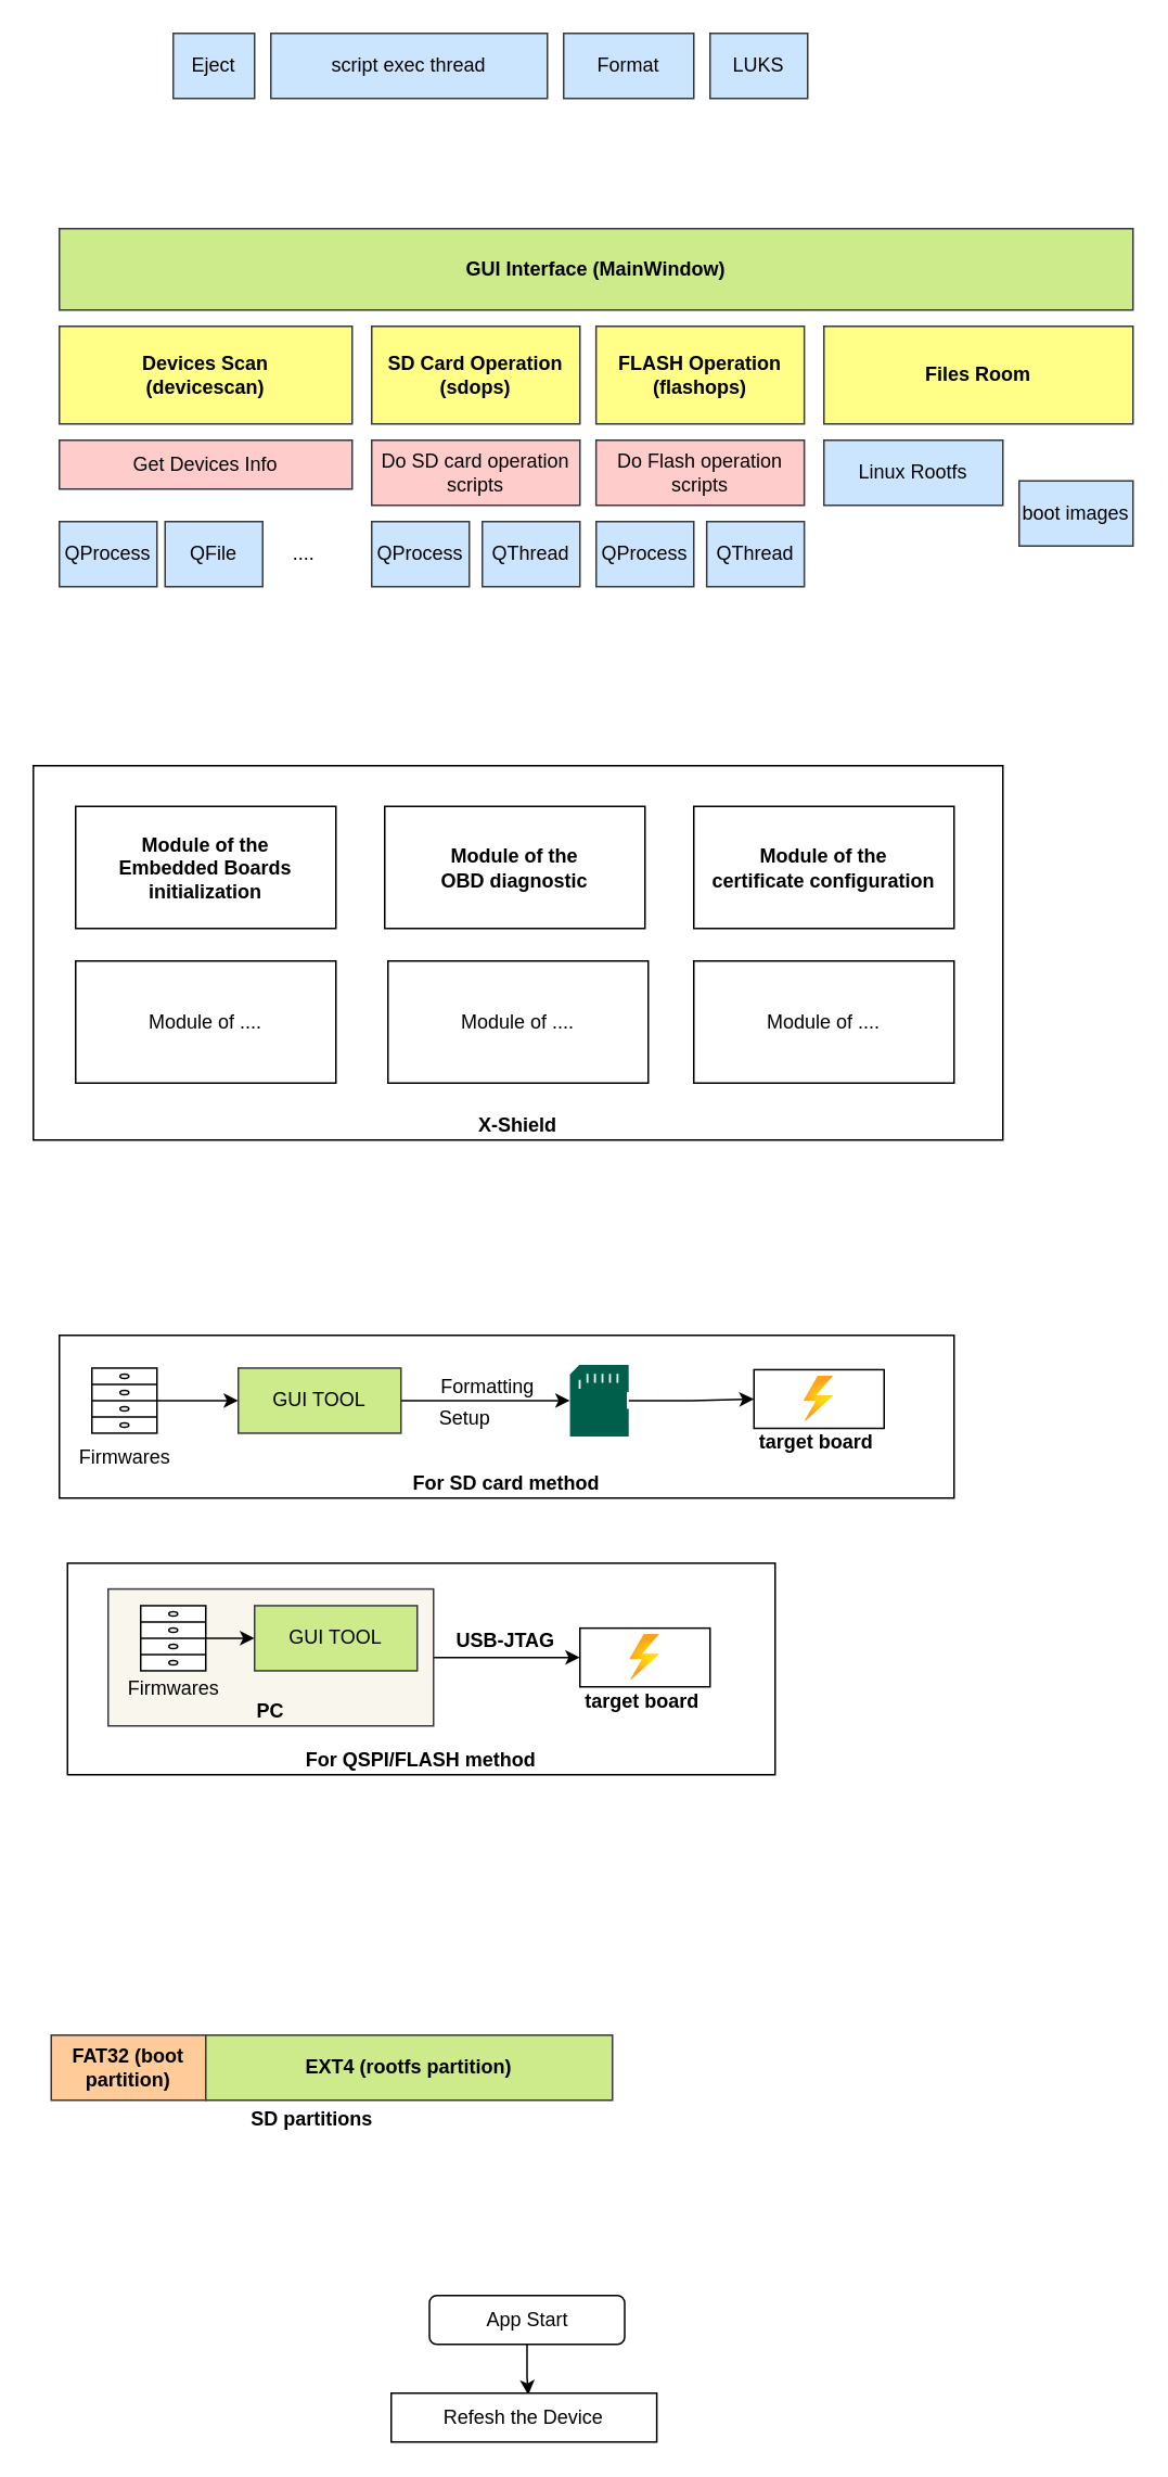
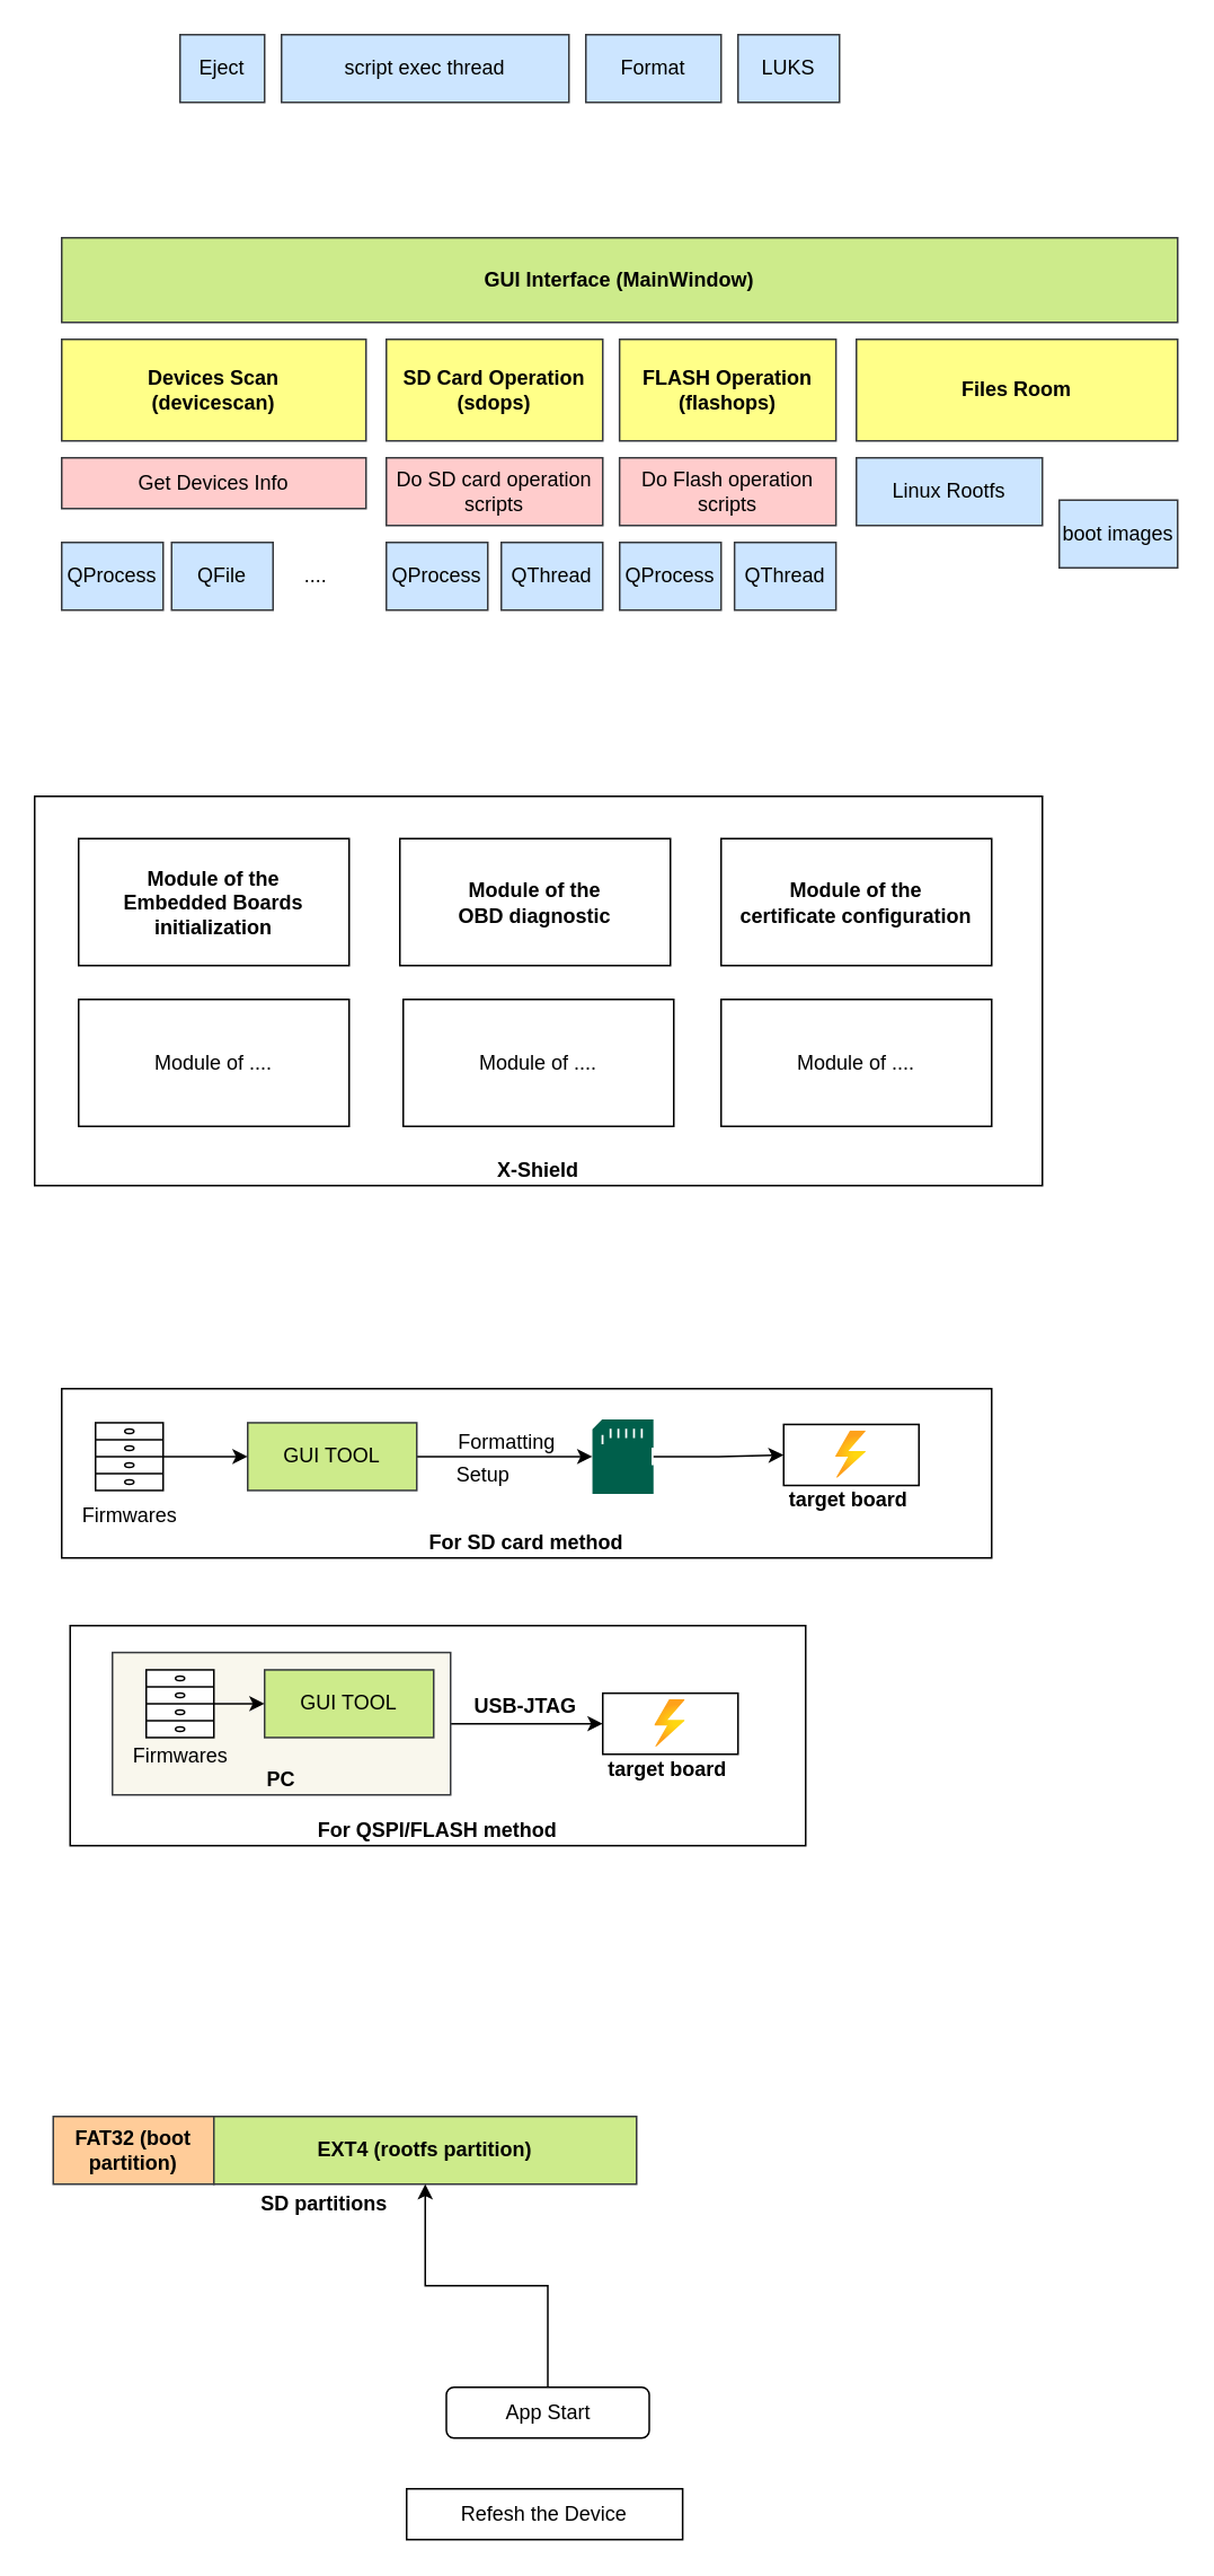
  <mxCell id="0" />
  <mxCell id="1" parent="0" />
  <mxCell id="2" value="For SD card method" style="rounded=0;whiteSpace=wrap;html=1;fontStyle=1;verticalAlign=bottom;" vertex="1" parent="1"><mxGeometry x="36" y="820" width="550" height="100" as="geometry" /></mxCell>
  <mxCell id="3" value="GUI Interface (MainWindow)" style="rounded=0;whiteSpace=wrap;html=1;fillColor=#cdeb8b;strokeColor=#36393d;fontStyle=1" vertex="1" parent="1"><mxGeometry x="36" y="140" width="660" height="50" as="geometry" /></mxCell>
  <mxCell id="4" value="Devices Scan&lt;br&gt;(devicescan)" style="rounded=0;whiteSpace=wrap;html=1;fillColor=#ffff88;strokeColor=#36393d;fontStyle=1" vertex="1" parent="1"><mxGeometry x="36" y="200" width="180" height="60" as="geometry" /></mxCell>
  <mxCell id="5" value="Files Room" style="rounded=0;whiteSpace=wrap;html=1;fillColor=#ffff88;strokeColor=#36393d;fontStyle=1" vertex="1" parent="1"><mxGeometry x="506" y="200" width="190" height="60" as="geometry" /></mxCell>
  <mxCell id="6" value="QProcess" style="rounded=0;whiteSpace=wrap;html=1;flipV=0;flipH=0;fillColor=#cce5ff;strokeColor=#36393d;" vertex="1" parent="1"><mxGeometry x="36" y="320" width="60" height="40" as="geometry" /></mxCell>
  <mxCell id="7" value="Eject" style="rounded=0;whiteSpace=wrap;html=1;flipV=0;flipH=0;fillColor=#cce5ff;strokeColor=#36393d;" vertex="1" parent="1"><mxGeometry x="106" y="20" width="50" height="40" as="geometry" /></mxCell>
  <mxCell id="8" value="script exec thread" style="rounded=0;whiteSpace=wrap;html=1;flipV=0;flipH=0;fillColor=#cce5ff;strokeColor=#36393d;" vertex="1" parent="1"><mxGeometry x="166" y="20" width="170" height="40" as="geometry" /></mxCell>
  <mxCell id="9" value="Format" style="rounded=0;whiteSpace=wrap;html=1;flipV=0;flipH=0;fillColor=#cce5ff;strokeColor=#36393d;" vertex="1" parent="1"><mxGeometry x="346" y="20" width="80" height="40" as="geometry" /></mxCell>
  <mxCell id="10" value="LUKS" style="rounded=0;whiteSpace=wrap;html=1;flipV=0;flipH=0;fillColor=#cce5ff;strokeColor=#36393d;" vertex="1" parent="1"><mxGeometry x="436" y="20" width="60" height="40" as="geometry" /></mxCell>
  <mxCell id="11" value="Linux Rootfs" style="rounded=0;whiteSpace=wrap;html=1;flipV=0;flipH=0;fillColor=#cce5ff;strokeColor=#36393d;" vertex="1" parent="1"><mxGeometry x="506" y="270" width="110" height="40" as="geometry" /></mxCell>
  <mxCell id="12" value="boot images" style="rounded=0;whiteSpace=wrap;html=1;flipV=0;flipH=0;fillColor=#cce5ff;strokeColor=#36393d;" vertex="1" parent="1"><mxGeometry x="626" y="295" width="70" height="40" as="geometry" /></mxCell>
  <mxCell id="13" value="X-Shield" style="rounded=0;whiteSpace=wrap;html=1;fontStyle=1;verticalAlign=bottom;" vertex="1" parent="1"><mxGeometry x="20" y="470" width="596" height="230" as="geometry" /></mxCell>
  <mxCell id="14" value="Module of the&lt;br&gt;Embedded Boards initialization" style="rounded=0;whiteSpace=wrap;html=1;fontStyle=1" vertex="1" parent="1"><mxGeometry x="46" y="495" width="160" height="75" as="geometry" /></mxCell>
  <mxCell id="15" value="Module of the&lt;br&gt;OBD diagnostic" style="rounded=0;whiteSpace=wrap;html=1;fontStyle=1" vertex="1" parent="1"><mxGeometry x="236" y="495" width="160" height="75" as="geometry" /></mxCell>
  <mxCell id="16" value="Module of the&lt;br&gt;certificate configuration" style="rounded=0;whiteSpace=wrap;html=1;fontStyle=1" vertex="1" parent="1"><mxGeometry x="426" y="495" width="160" height="75" as="geometry" /></mxCell>
  <mxCell id="17" value="Module of ...." style="rounded=0;whiteSpace=wrap;html=1;" vertex="1" parent="1"><mxGeometry x="46" y="590" width="160" height="75" as="geometry" /></mxCell>
  <mxCell id="18" value="Module of ...." style="rounded=0;whiteSpace=wrap;html=1;" vertex="1" parent="1"><mxGeometry x="238" y="590" width="160" height="75" as="geometry" /></mxCell>
  <mxCell id="19" value="Module of ...." style="rounded=0;whiteSpace=wrap;html=1;" vertex="1" parent="1"><mxGeometry x="426" y="590" width="160" height="75" as="geometry" /></mxCell>
  <mxCell id="20" style="edgeStyle=orthogonalEdgeStyle;rounded=0;orthogonalLoop=1;jettySize=auto;html=1;" edge="1" parent="1" source="21" target="42"><mxGeometry relative="1" as="geometry" /></mxCell>
  <mxCell id="21" value="" style="sketch=0;pointerEvents=1;shadow=0;dashed=0;html=1;strokeColor=none;fillColor=#005F4B;labelPosition=center;verticalLabelPosition=bottom;verticalAlign=top;align=center;outlineConnect=0;shape=mxgraph.veeam2.sd_card;" vertex="1" parent="1"><mxGeometry x="349.86" y="838.13" width="36.14" height="44" as="geometry" /></mxCell>
  <mxCell id="22" style="edgeStyle=orthogonalEdgeStyle;rounded=0;orthogonalLoop=1;jettySize=auto;html=1;" edge="1" parent="1" source="23" target="21"><mxGeometry relative="1" as="geometry" /></mxCell>
  <mxCell id="23" value="GUI TOOL" style="rounded=0;whiteSpace=wrap;html=1;fillColor=#cdeb8b;strokeColor=#36393d;" vertex="1" parent="1"><mxGeometry x="146" y="840.13" width="100" height="40" as="geometry" /></mxCell>
  <mxCell id="24" value="Formatting" style="text;html=1;align=center;verticalAlign=middle;resizable=0;points=[];autosize=1;strokeColor=none;fillColor=none;" vertex="1" parent="1"><mxGeometry x="259" y="836.88" width="80" height="30" as="geometry" /></mxCell>
  <mxCell id="25" value="Setup" style="text;html=1;align=center;verticalAlign=middle;resizable=0;points=[];autosize=1;strokeColor=none;fillColor=none;" vertex="1" parent="1"><mxGeometry x="260" y="856.13" width="50" height="30" as="geometry" /></mxCell>
  <mxCell id="26" style="edgeStyle=orthogonalEdgeStyle;rounded=0;orthogonalLoop=1;jettySize=auto;html=1;" edge="1" parent="1" source="27" target="23"><mxGeometry relative="1" as="geometry" /></mxCell>
  <mxCell id="27" value="" style="pointerEvents=1;verticalLabelPosition=bottom;shadow=0;dashed=0;align=center;html=1;verticalAlign=top;shape=mxgraph.electrical.miscellaneous.terminal_board" vertex="1" parent="1"><mxGeometry x="56" y="840.13" width="40" height="40" as="geometry" /></mxCell>
  <mxCell id="28" value="Firmwares" style="text;html=1;align=center;verticalAlign=middle;resizable=0;points=[];autosize=1;strokeColor=none;fillColor=none;" vertex="1" parent="1"><mxGeometry x="36" y="880.13" width="80" height="30" as="geometry" /></mxCell>
  <mxCell id="29" value="For QSPI/FLASH method" style="rounded=0;whiteSpace=wrap;html=1;fontStyle=1;verticalAlign=bottom;" vertex="1" parent="1"><mxGeometry x="41" y="960" width="435" height="130" as="geometry" /></mxCell>
  <mxCell id="30" style="edgeStyle=orthogonalEdgeStyle;rounded=0;orthogonalLoop=1;jettySize=auto;html=1;" edge="1" parent="1" source="31"><mxGeometry relative="1" as="geometry"><mxPoint x="356" y="1017.94" as="targetPoint" /></mxGeometry></mxCell>
  <mxCell id="31" value="PC" style="rounded=0;whiteSpace=wrap;html=1;verticalAlign=bottom;fontStyle=1;fillColor=#f9f7ed;strokeColor=#36393d;" vertex="1" parent="1"><mxGeometry x="66" y="975.88" width="200" height="84.12" as="geometry" /></mxCell>
  <mxCell id="32" value="GUI TOOL" style="rounded=0;whiteSpace=wrap;html=1;fillColor=#cdeb8b;strokeColor=#36393d;" vertex="1" parent="1"><mxGeometry x="156" y="986.13" width="100" height="40" as="geometry" /></mxCell>
  <mxCell id="33" style="edgeStyle=orthogonalEdgeStyle;rounded=0;orthogonalLoop=1;jettySize=auto;html=1;" edge="1" parent="1" source="34" target="32"><mxGeometry relative="1" as="geometry" /></mxCell>
  <mxCell id="34" value="" style="pointerEvents=1;verticalLabelPosition=bottom;shadow=0;dashed=0;align=center;html=1;verticalAlign=top;shape=mxgraph.electrical.miscellaneous.terminal_board" vertex="1" parent="1"><mxGeometry x="86" y="986.13" width="40" height="40" as="geometry" /></mxCell>
  <mxCell id="35" value="Firmwares" style="text;html=1;align=center;verticalAlign=middle;resizable=0;points=[];autosize=1;strokeColor=none;fillColor=none;" vertex="1" parent="1"><mxGeometry x="66" y="1022.13" width="80" height="30" as="geometry" /></mxCell>
  <mxCell id="36" value="USB-JTAG" style="text;html=1;align=center;verticalAlign=middle;resizable=0;points=[];autosize=1;strokeColor=none;fillColor=none;fontStyle=1" vertex="1" parent="1"><mxGeometry x="270" y="993.13" width="80" height="30" as="geometry" /></mxCell>
  <mxCell id="37" value="FAT32 (boot partition)" style="rounded=0;whiteSpace=wrap;html=1;fillColor=#ffcc99;strokeColor=#36393d;fontStyle=1" vertex="1" parent="1"><mxGeometry x="31" y="1250" width="95" height="40" as="geometry" /></mxCell>
  <mxCell id="38" value="EXT4 (rootfs partition)" style="rounded=0;whiteSpace=wrap;html=1;fillColor=#cdeb8b;strokeColor=#36393d;fontStyle=1" vertex="1" parent="1"><mxGeometry x="126" y="1250" width="250" height="40" as="geometry" /></mxCell>
  <mxCell id="39" value="" style="rounded=0;whiteSpace=wrap;html=1;" vertex="1" parent="1"><mxGeometry x="356" y="999.93" width="80" height="36.05" as="geometry" /></mxCell>
  <mxCell id="40" value="" style="aspect=fixed;html=1;points=[];align=center;image;fontSize=12;image=img/lib/azure2/general/Power.svg;" vertex="1" parent="1"><mxGeometry x="386.94" y="1003.94" width="18.12" height="28" as="geometry" /></mxCell>
  <mxCell id="41" value="target board" style="text;html=1;align=center;verticalAlign=middle;resizable=0;points=[];autosize=1;strokeColor=none;fillColor=none;fontStyle=1" vertex="1" parent="1"><mxGeometry x="349" y="1029.94" width="90" height="30" as="geometry" /></mxCell>
  <mxCell id="42" value="" style="rounded=0;whiteSpace=wrap;html=1;" vertex="1" parent="1"><mxGeometry x="463" y="841.12" width="80" height="36.05" as="geometry" /></mxCell>
  <mxCell id="43" value="" style="aspect=fixed;html=1;points=[];align=center;image;fontSize=12;image=img/lib/azure2/general/Power.svg;" vertex="1" parent="1"><mxGeometry x="493.94" y="845.13" width="18.12" height="28" as="geometry" /></mxCell>
  <mxCell id="44" value="target board" style="text;html=1;align=center;verticalAlign=middle;resizable=0;points=[];autosize=1;strokeColor=none;fillColor=none;fontStyle=1" vertex="1" parent="1"><mxGeometry x="456" y="871.13" width="90" height="30" as="geometry" /></mxCell>
  <mxCell id="45" value="SD Card Operation&lt;br&gt;(sdops)" style="rounded=0;whiteSpace=wrap;html=1;fillColor=#ffff88;strokeColor=#36393d;fontStyle=1" vertex="1" parent="1"><mxGeometry x="228" y="200" width="128" height="60" as="geometry" /></mxCell>
  <mxCell id="46" value="FLASH Operation&lt;br&gt;(flashops)" style="rounded=0;whiteSpace=wrap;html=1;fillColor=#ffff88;strokeColor=#36393d;fontStyle=1" vertex="1" parent="1"><mxGeometry x="365.94" y="200" width="128" height="60" as="geometry" /></mxCell>
  <mxCell id="47" value="QProcess" style="rounded=0;whiteSpace=wrap;html=1;flipV=0;flipH=0;fillColor=#cce5ff;strokeColor=#36393d;" vertex="1" parent="1"><mxGeometry x="228" y="320" width="60" height="40" as="geometry" /></mxCell>
  <mxCell id="48" value="QProcess" style="rounded=0;whiteSpace=wrap;html=1;flipV=0;flipH=0;fillColor=#cce5ff;strokeColor=#36393d;" vertex="1" parent="1"><mxGeometry x="366" y="320" width="60" height="40" as="geometry" /></mxCell>
  <mxCell id="49" value="Get Devices Info" style="rounded=0;whiteSpace=wrap;html=1;flipV=0;flipH=0;fillColor=#ffcccc;strokeColor=#36393d;" vertex="1" parent="1"><mxGeometry x="36" y="270" width="180" height="30" as="geometry" /></mxCell>
  <mxCell id="50" value="QFile" style="rounded=0;whiteSpace=wrap;html=1;flipV=0;flipH=0;fillColor=#cce5ff;strokeColor=#36393d;" vertex="1" parent="1"><mxGeometry x="101" y="320" width="60" height="40" as="geometry" /></mxCell>
  <mxCell id="51" value="...." style="text;html=1;align=center;verticalAlign=middle;resizable=0;points=[];autosize=1;strokeColor=none;fillColor=none;" vertex="1" parent="1"><mxGeometry x="166" y="325" width="40" height="30" as="geometry" /></mxCell>
  <mxCell id="52" value="Do SD card operation scripts" style="rounded=0;whiteSpace=wrap;html=1;flipV=0;flipH=0;fillColor=#ffcccc;strokeColor=#36393d;" vertex="1" parent="1"><mxGeometry x="228" y="270" width="128" height="40" as="geometry" /></mxCell>
  <mxCell id="53" value="QThread" style="rounded=0;whiteSpace=wrap;html=1;flipV=0;flipH=0;fillColor=#cce5ff;strokeColor=#36393d;" vertex="1" parent="1"><mxGeometry x="296" y="320" width="60" height="40" as="geometry" /></mxCell>
  <mxCell id="54" value="Do Flash operation scripts" style="rounded=0;whiteSpace=wrap;html=1;flipV=0;flipH=0;fillColor=#ffcccc;strokeColor=#36393d;" vertex="1" parent="1"><mxGeometry x="365.94" y="270" width="128" height="40" as="geometry" /></mxCell>
  <mxCell id="55" value="QThread" style="rounded=0;whiteSpace=wrap;html=1;flipV=0;flipH=0;fillColor=#cce5ff;strokeColor=#36393d;" vertex="1" parent="1"><mxGeometry x="433.94" y="320" width="60" height="40" as="geometry" /></mxCell>
  <mxCell id="56" value="SD partitions" style="text;html=1;align=center;verticalAlign=middle;resizable=0;points=[];autosize=1;strokeColor=none;fillColor=none;fontStyle=1" vertex="1" parent="1"><mxGeometry x="141" y="1287" width="100" height="30" as="geometry" /></mxCell>
- <mxCell id="57" style="edgeStyle=orthogonalEdgeStyle;rounded=0;orthogonalLoop=1;jettySize=auto;html=1;entryX=0.516;entryY=0.032;entryDx=0;entryDy=0;entryPerimeter=0;" edge="1" parent="1" source="58" target="59"><mxGeometry relative="1" as="geometry" /></mxCell>
+ <mxCell id="57" style="edgeStyle=orthogonalEdgeStyle;rounded=0;orthogonalLoop=1;jettySize=auto;html=1;" edge="1" parent="1" source="58" target="38"><mxGeometry relative="1" as="geometry" /></mxCell>
  <mxCell id="58" value="App Start" style="rounded=1;whiteSpace=wrap;html=1;" vertex="1" parent="1"><mxGeometry x="263.5" y="1410" width="120" height="30" as="geometry" /></mxCell>
  <mxCell id="59" value="Refesh the Device" style="rounded=0;whiteSpace=wrap;html=1;" vertex="1" parent="1"><mxGeometry x="240" y="1470" width="163.25" height="30" as="geometry" /></mxCell>
